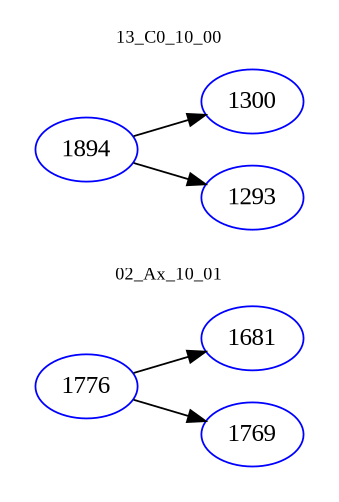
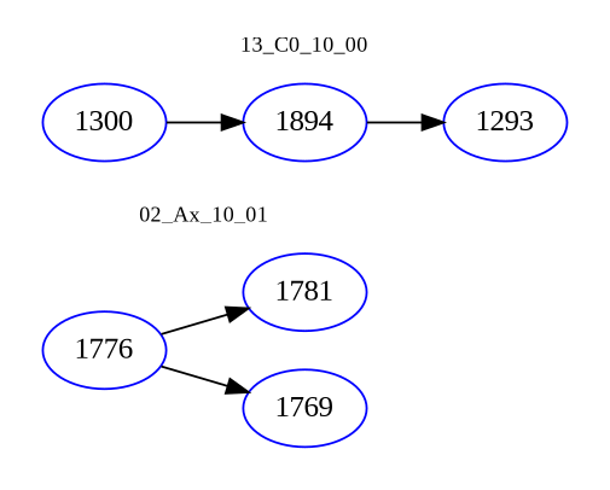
  digraph {
    fontname="Liberation Serif"
    rankdir=LR
    node [color=blue fontname="Liberation Serif"]
    edge [color=black fontname="Liberation Serif"]
    n1 [label=1776]
    n2 [label=1769]
-   n3 [label=1681]
+   n3 [label=1781]
    n4 [label=1894]
    n5 [label=1293]
    n6 [label=1300]
    subgraph cluster_1 {
      color=white
      fontsize=10
      label="02_Ax_10_01"
      n1
      n2
      n3
    }
    subgraph cluster_2 {
      color=white
      fontsize=10
      label="13_C0_10_00"
      n4
      n5
      n6
    }
    n1 -> n2
    n1 -> n3
    n4 -> n5
-   n4 -> n6
+   n6 -> n4
  }
